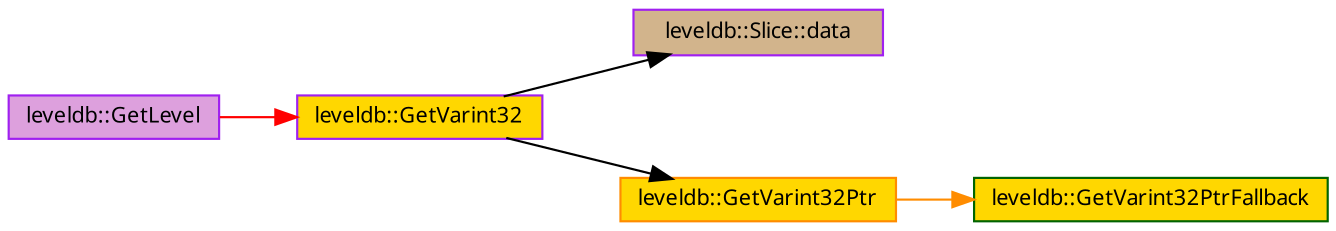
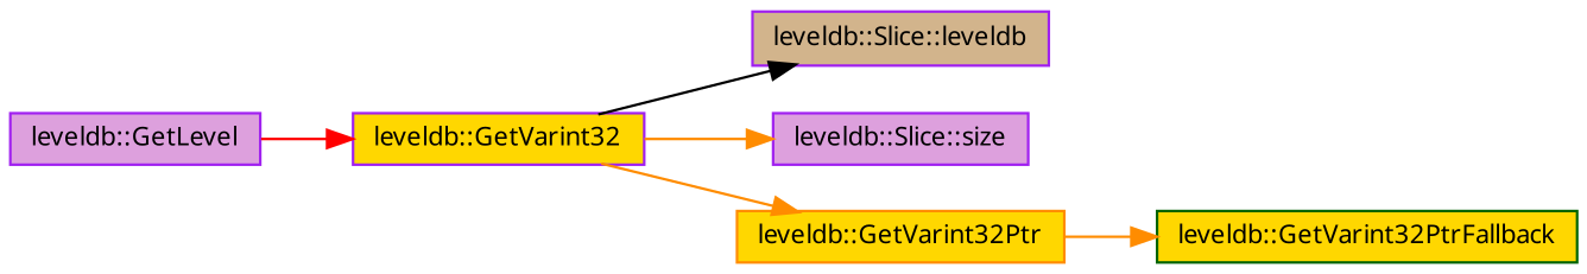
  digraph {
    fontname="Noto Sans"
    rankdir=LR
    node [color=purple fillcolor=gold fontname="Noto Sans" fontsize=10 shape=record style=filled]
    edge [color=black fontname="Noto Sans" fontsize=10 labelfontname=Helvetica labelfontsize=10 style=solid]
    n1 [fillcolor=plum fontcolor=black height=0.2 label="leveldb::GetLevel" width=0.4]
    n2 [height=0.2 label="leveldb::GetVarint32" width=0.4]
-   n3 [fillcolor=tan height=0.2 label="leveldb::Slice::data" width=0.4]
+   n3 [fillcolor=tan height=0.2 label="leveldb::Slice::leveldb" width=0.4]
+   n4 [fillcolor=plum height=0.2 label="leveldb::Slice::size" width=0.4]
    n5 [color=darkorange height=0.2 label="leveldb::GetVarint32Ptr" width=0.4]
    n6 [color=darkgreen height=0.2 label="leveldb::GetVarint32PtrFallback" width=0.4]
    n1 -> n2 [color=red]
    n2 -> n3
-   n2 -> n5
+   n2 -> n4 [color=darkorange]
+   n2 -> n5 [color=darkorange]
    n5 -> n6 [color=darkorange]
  }
